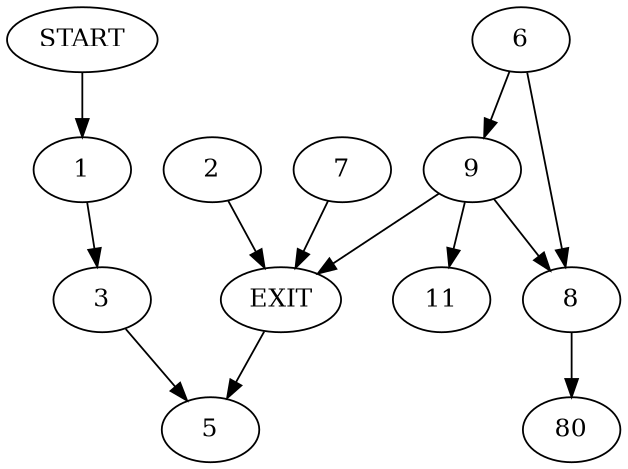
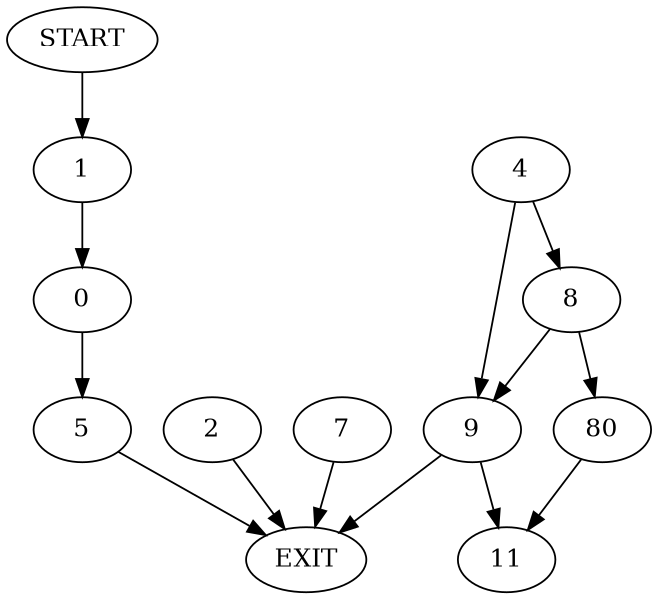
  digraph {
    n1 [label=START]
    1
-   3
+   3 [label=0]
    n4 [label=EXIT]
    2
    5
-   6
+   6 [label=4]
    8
    9
    7
    n11 [label=80]
    11
    n1 -> 1
    1 -> 3
    3 -> 5
    2 -> n4
-   n4 -> 5
+   5 -> n4
    6 -> 8
    6 -> 9
-   9 -> 8
+   8 -> 9
    8 -> n11
    9 -> n4
    9 -> 11
    7 -> n4
+   n11 -> 11
  }
